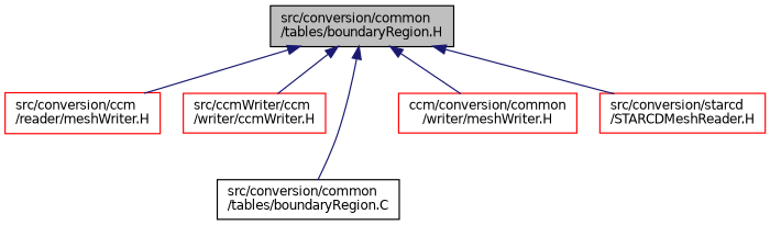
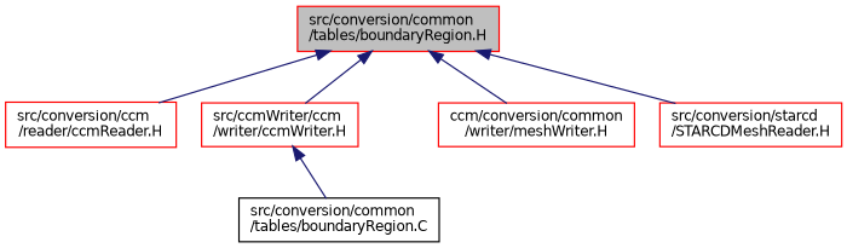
  digraph {
    node [color=red fontname=Helvetica fontsize=10 shape=record]
    edge [color=midnightblue dir=back fontname=Helvetica fontsize=10 labelfontname=Helvetica labelfontsize=10 style=solid]
-   n1 [color=black fillcolor=grey75 fontcolor=black height=0.2 label="src/conversion/common\l/tables/boundaryRegion.H" style=filled width=0.4]
-   n2 [height=0.2 label="src/conversion/ccm\l/reader/meshWriter.H" width=0.4]
+   n1 [fillcolor=grey75 fontcolor=black height=0.2 label="src/conversion/common\l/tables/boundaryRegion.H" style=filled width=0.4]
+   n2 [height=0.2 label="src/conversion/ccm\l/reader/ccmReader.H" width=0.4]
    n3 [height=0.2 label="src/ccmWriter/ccm\l/writer/ccmWriter.H" width=0.4]
    n4 [color=black height=0.2 label="src/conversion/common\l/tables/boundaryRegion.C" width=0.4]
    n5 [height=0.2 label="ccm/conversion/common\l/writer/meshWriter.H" width=0.4]
    n6 [height=0.2 label="src/conversion/starcd\l/STARCDMeshReader.H" width=0.4]
    n1 -> n2
    n1 -> n3
-   n1 -> n4
+   n3 -> n4
    n1 -> n5
    n1 -> n6
  }
